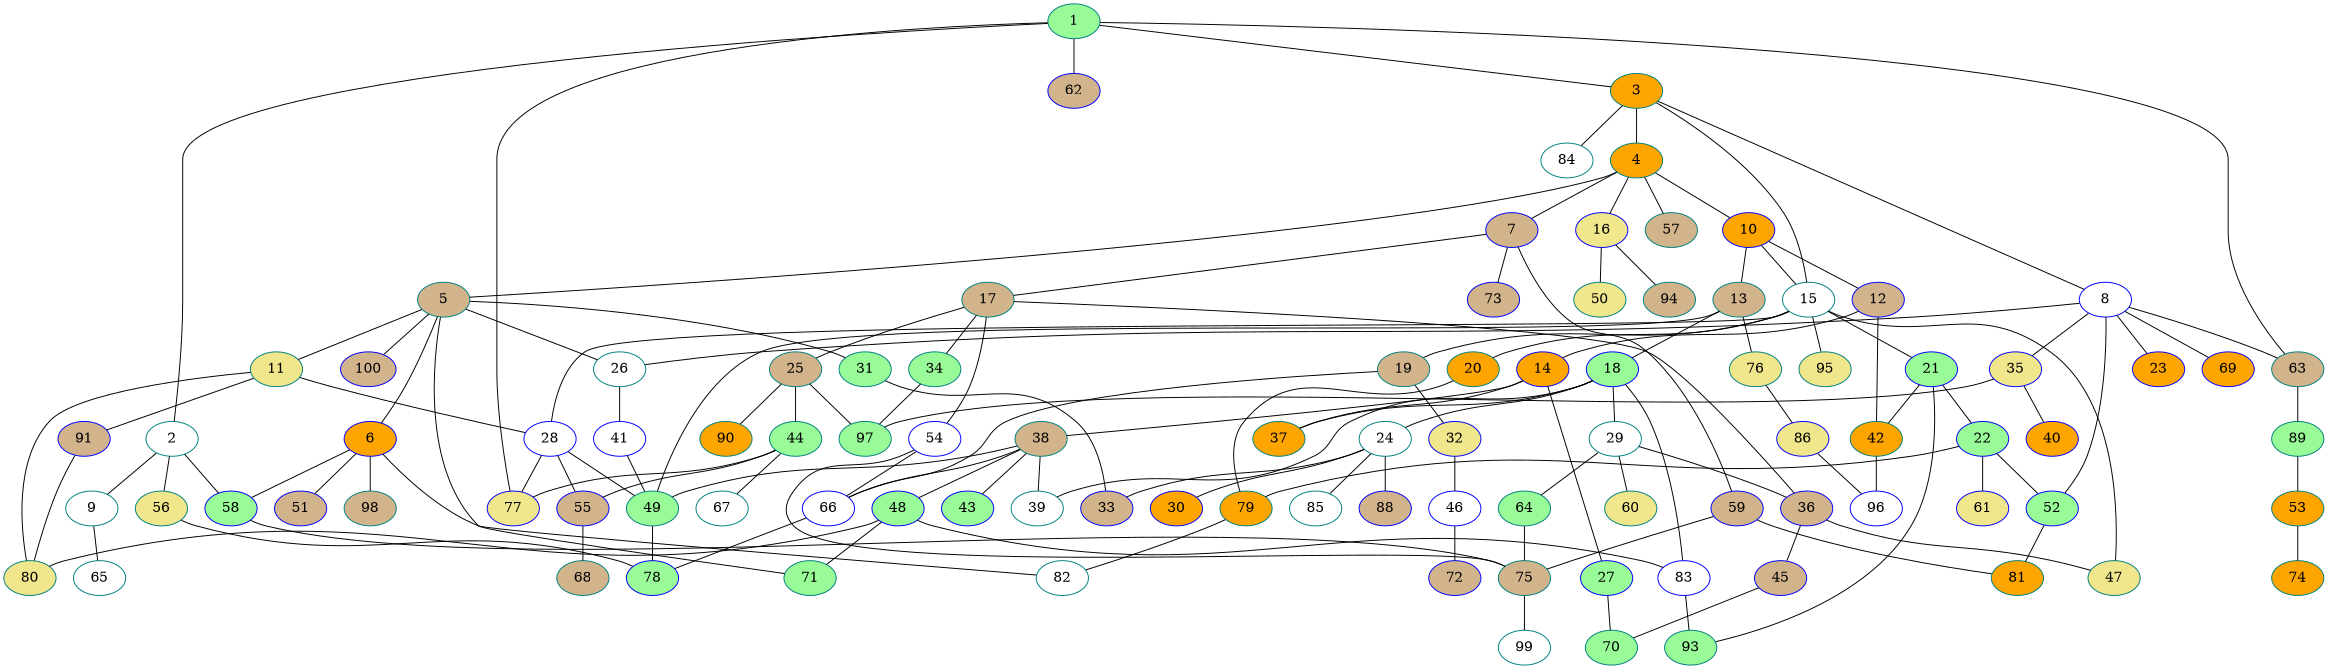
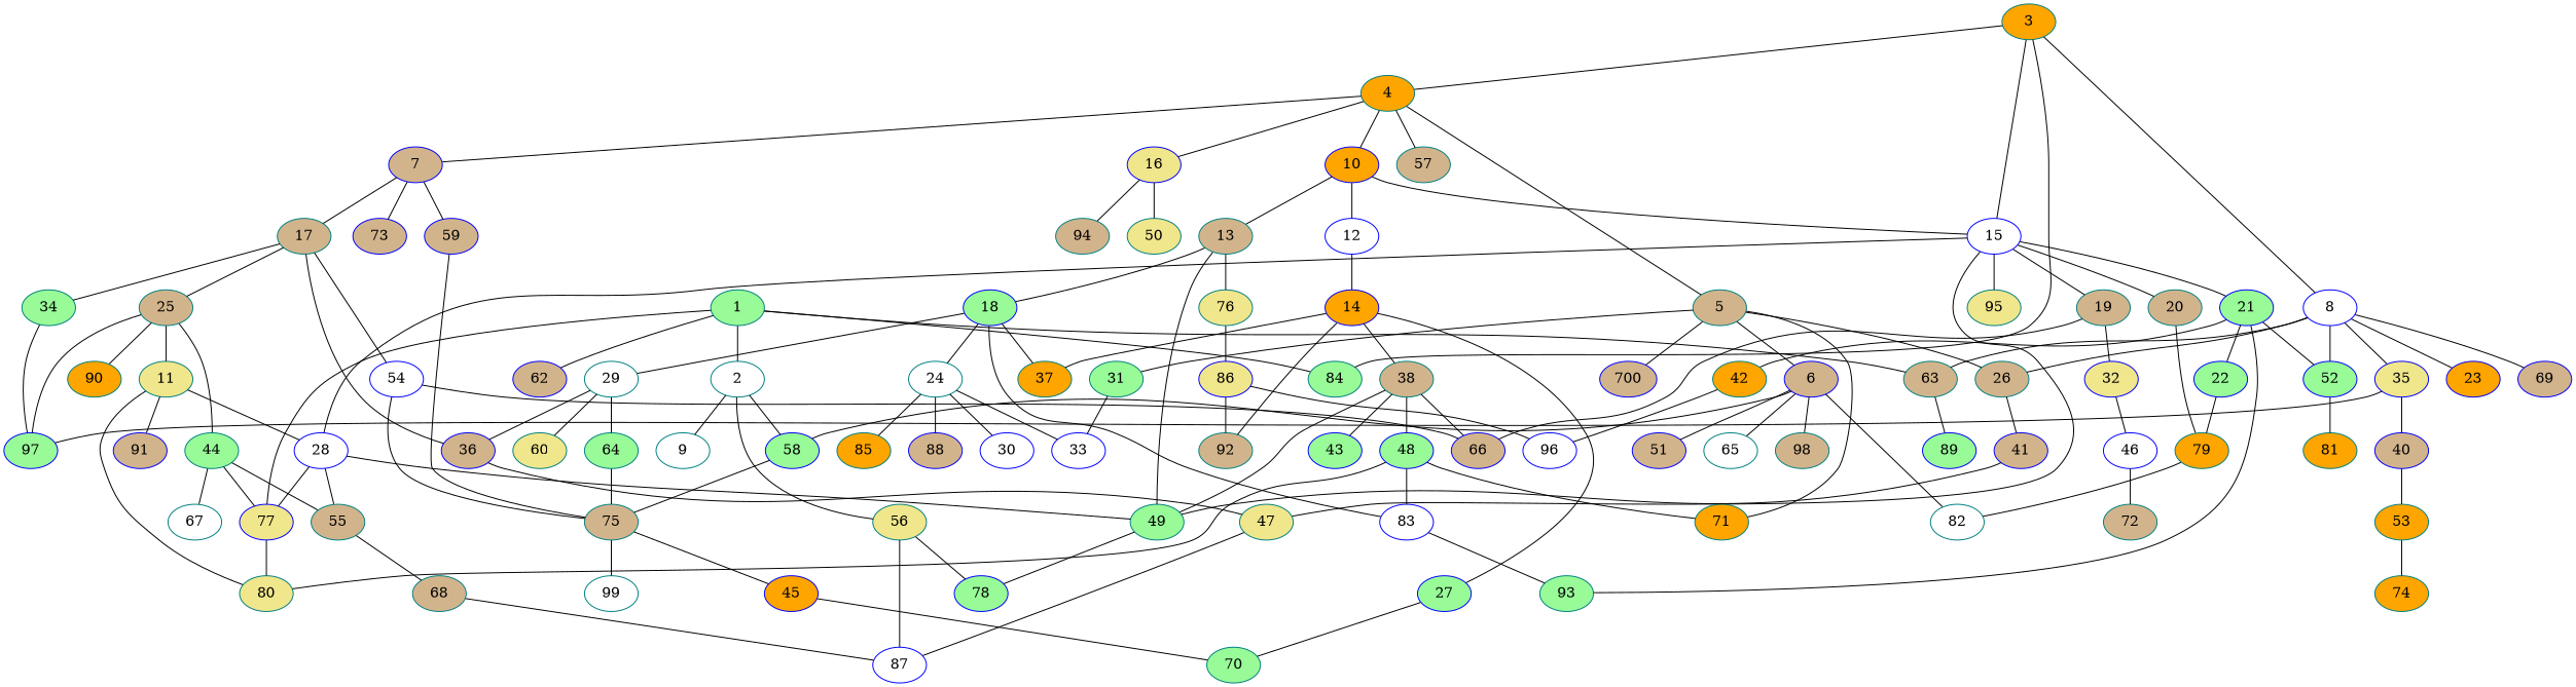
  graph {
    node [color=teal fillcolor=tan style=filled]
    1 [fillcolor=palegreen]
    2 [fillcolor=white]
    3 [fillcolor=orange]
    62 [color=blue]
    63
    77 [color=blue fillcolor=khaki]
    9 [fillcolor=white]
    56 [fillcolor=khaki]
    58 [color=blue fillcolor=palegreen]
    4 [fillcolor=orange]
    8 [color=blue fillcolor=white]
-   15 [fillcolor=white]
-   84 [fillcolor=white]
-   89 [fillcolor=palegreen]
+   15 [color=blue fillcolor=white]
+   84 [fillcolor=palegreen]
+   89 [color=blue fillcolor=palegreen]
    80 [fillcolor=khaki]
+   87 [color=blue fillcolor=white]
    78 [color=blue fillcolor=palegreen]
    75
    5
    7 [color=blue]
    10 [color=blue fillcolor=orange]
    16 [color=blue fillcolor=khaki]
    57
-   26 [fillcolor=white]
+   26
    23 [color=blue fillcolor=orange]
    35 [color=blue fillcolor=khaki]
    52 [color=blue fillcolor=palegreen]
-   69 [color=blue fillcolor=orange]
+   69 [color=blue]
    28 [color=blue fillcolor=white]
    19
-   20 [fillcolor=orange]
+   20
    21 [color=blue fillcolor=palegreen]
    47 [fillcolor=khaki]
    95 [fillcolor=khaki]
-   6 [color=blue fillcolor=orange]
+   6 [color=blue]
    11 [fillcolor=khaki]
    31 [fillcolor=palegreen]
-   71 [fillcolor=palegreen]
-   100 [color=blue]
+   71 [fillcolor=orange]
+   100 [color=blue label=700]
    17
    59 [color=blue]
    73 [color=blue]
-   12 [color=blue]
+   12 [color=blue fillcolor=white]
    13
    50 [fillcolor=khaki]
    94
    51 [color=blue]
    65 [fillcolor=white]
    82 [fillcolor=white]
    98
    91 [color=blue]
-   41 [color=blue fillcolor=white]
-   33 [color=blue]
+   41 [color=blue]
+   33 [color=blue fillcolor=white]
    25
    34 [fillcolor=palegreen]
    36 [color=blue]
    54 [color=blue fillcolor=white]
    81 [fillcolor=orange]
-   97 [fillcolor=palegreen]
-   40 [color=blue fillcolor=orange]
+   97 [color=blue fillcolor=palegreen]
+   40 [color=blue]
    14 [color=blue fillcolor=orange]
    42 [fillcolor=orange]
    18 [color=blue fillcolor=palegreen]
    49 [fillcolor=palegreen]
    76 [fillcolor=khaki]
-   55 [color=blue]
+   55
    27 [color=blue fillcolor=palegreen]
    37 [fillcolor=orange]
    38
+   92
    96 [color=blue fillcolor=white]
    24 [fillcolor=white]
    29 [fillcolor=white]
-   39 [fillcolor=white]
    83 [color=blue fillcolor=white]
    86 [color=blue fillcolor=khaki]
    70 [fillcolor=palegreen]
-   66 [color=blue fillcolor=white]
+   66 [color=blue]
    43 [color=blue fillcolor=palegreen]
    48 [color=blue fillcolor=palegreen]
    32 [color=blue fillcolor=khaki]
    79 [fillcolor=orange]
    22 [color=blue fillcolor=palegreen]
    93 [fillcolor=palegreen]
    44 [fillcolor=palegreen]
    90 [fillcolor=orange]
-   45 [color=blue]
-   30 [color=blue fillcolor=orange]
-   85 [fillcolor=white]
+   45 [color=blue fillcolor=orange]
+   30 [color=blue fillcolor=white]
+   85 [fillcolor=orange]
    88 [color=blue]
    60 [fillcolor=khaki]
    64 [fillcolor=palegreen]
    46 [color=blue fillcolor=white]
-   61 [color=blue fillcolor=khaki]
    67 [fillcolor=white]
    68
-   72 [color=blue]
+   72
    53 [fillcolor=orange]
    74 [fillcolor=orange]
    99 [fillcolor=white]
    1 -- 2
-   1 -- 3
+   1 -- 84
    1 -- 62
    1 -- 63
    1 -- 77
    2 -- 9
    2 -- 56
    2 -- 58
    3 -- 4
    3 -- 8
    3 -- 15
    3 -- 84
    63 -- 89
-   91 -- 80
+   77 -- 80
+   56 -- 87
    56 -- 78
    58 -- 75
    4 -- 5
    4 -- 7
    4 -- 10
    4 -- 16
    4 -- 57
    8 -- 63
    8 -- 26
    8 -- 23
    8 -- 35
    8 -- 52
    8 -- 69
    15 -- 28
    15 -- 19
    15 -- 20
    15 -- 21
    15 -- 47
    15 -- 95
    75 -- 99
    5 -- 26
    5 -- 6
-   5 -- 11
+   25 -- 11
    5 -- 31
    5 -- 71
    5 -- 100
    7 -- 17
    7 -- 59
    7 -- 73
    10 -- 15
    10 -- 12
    10 -- 13
    16 -- 50
    16 -- 94
    26 -- 41
    35 -- 97
    35 -- 40
    52 -- 81
    28 -- 77
    28 -- 49
    28 -- 55
    19 -- 66
    19 -- 32
    20 -- 79
-   22 -- 52
+   21 -- 52
    21 -- 42
    21 -- 22
    21 -- 93
+   47 -- 87
    6 -- 58
    6 -- 51
-   9 -- 65
+   6 -- 65
    6 -- 82
    6 -- 98
    11 -- 80
    11 -- 28
    11 -- 91
    31 -- 33
    17 -- 25
    17 -- 34
    17 -- 36
    17 -- 54
    59 -- 75
-   59 -- 81
    12 -- 14
-   12 -- 42
    13 -- 18
    13 -- 49
    13 -- 76
    41 -- 49
    25 -- 97
    25 -- 44
    25 -- 90
    34 -- 97
    36 -- 47
-   36 -- 45
+   75 -- 45
    54 -- 75
    54 -- 66
-   89 -- 53
+   40 -- 53
    14 -- 27
    14 -- 37
    14 -- 38
+   14 -- 92
    42 -- 96
    18 -- 37
    18 -- 24
    18 -- 29
-   18 -- 39
    18 -- 83
    49 -- 78
    76 -- 86
    55 -- 68
    27 -- 70
    38 -- 49
-   38 -- 39
    38 -- 66
    38 -- 43
    38 -- 48
    24 -- 33
    24 -- 30
    24 -- 85
    24 -- 88
    29 -- 36
    29 -- 60
    29 -- 64
    83 -- 93
+   86 -- 92
    86 -- 96
-   66 -- 78
    48 -- 80
    48 -- 71
    48 -- 83
    32 -- 46
    79 -- 82
    22 -- 79
-   22 -- 61
    44 -- 77
    44 -- 55
    44 -- 67
    45 -- 70
    64 -- 75
    46 -- 72
+   68 -- 87
    53 -- 74
  }
